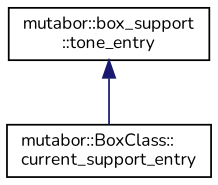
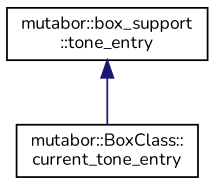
  digraph {
    rankdir=TB
    fontname=Nunito
    node [color=black fillcolor=white fontname=Nunito fontsize=10 shape=record style=filled]
    n1 [height=0.2 label="mutabor::box_support\l::tone_entry" width=0.4]
-   n2 [height=0.2 label="mutabor::BoxClass::\lcurrent_support_entry" width=0.4]
+   n2 [height=0.2 label="mutabor::BoxClass::\lcurrent_tone_entry" width=0.4]
    n1 -> n2 [color=midnightblue dir=back fontname=Nunito fontsize=10 labelfontname=Sans labelfontsize=10 style=solid]
  }
